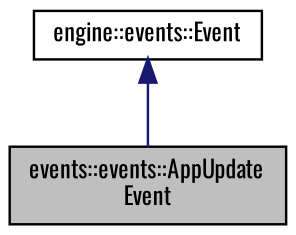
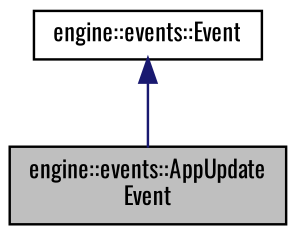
  digraph {
    fontname=Oswald
    node [color=black fontname=Oswald fontsize=10 shape=record style=filled]
-   n1 [fillcolor=grey75 fontcolor=black height=0.2 label="events::events::AppUpdate\lEvent" width=0.4]
+   n1 [fillcolor=grey75 fontcolor=black height=0.2 label="engine::events::AppUpdate\lEvent" width=0.4]
    n2 [fillcolor=white height=0.2 label="engine::events::Event" width=0.4]
    n2 -> n1 [color=midnightblue dir=back fontname=Oswald fontsize=10 labelfontname=Helvetica labelfontsize=10 style=solid]
  }
